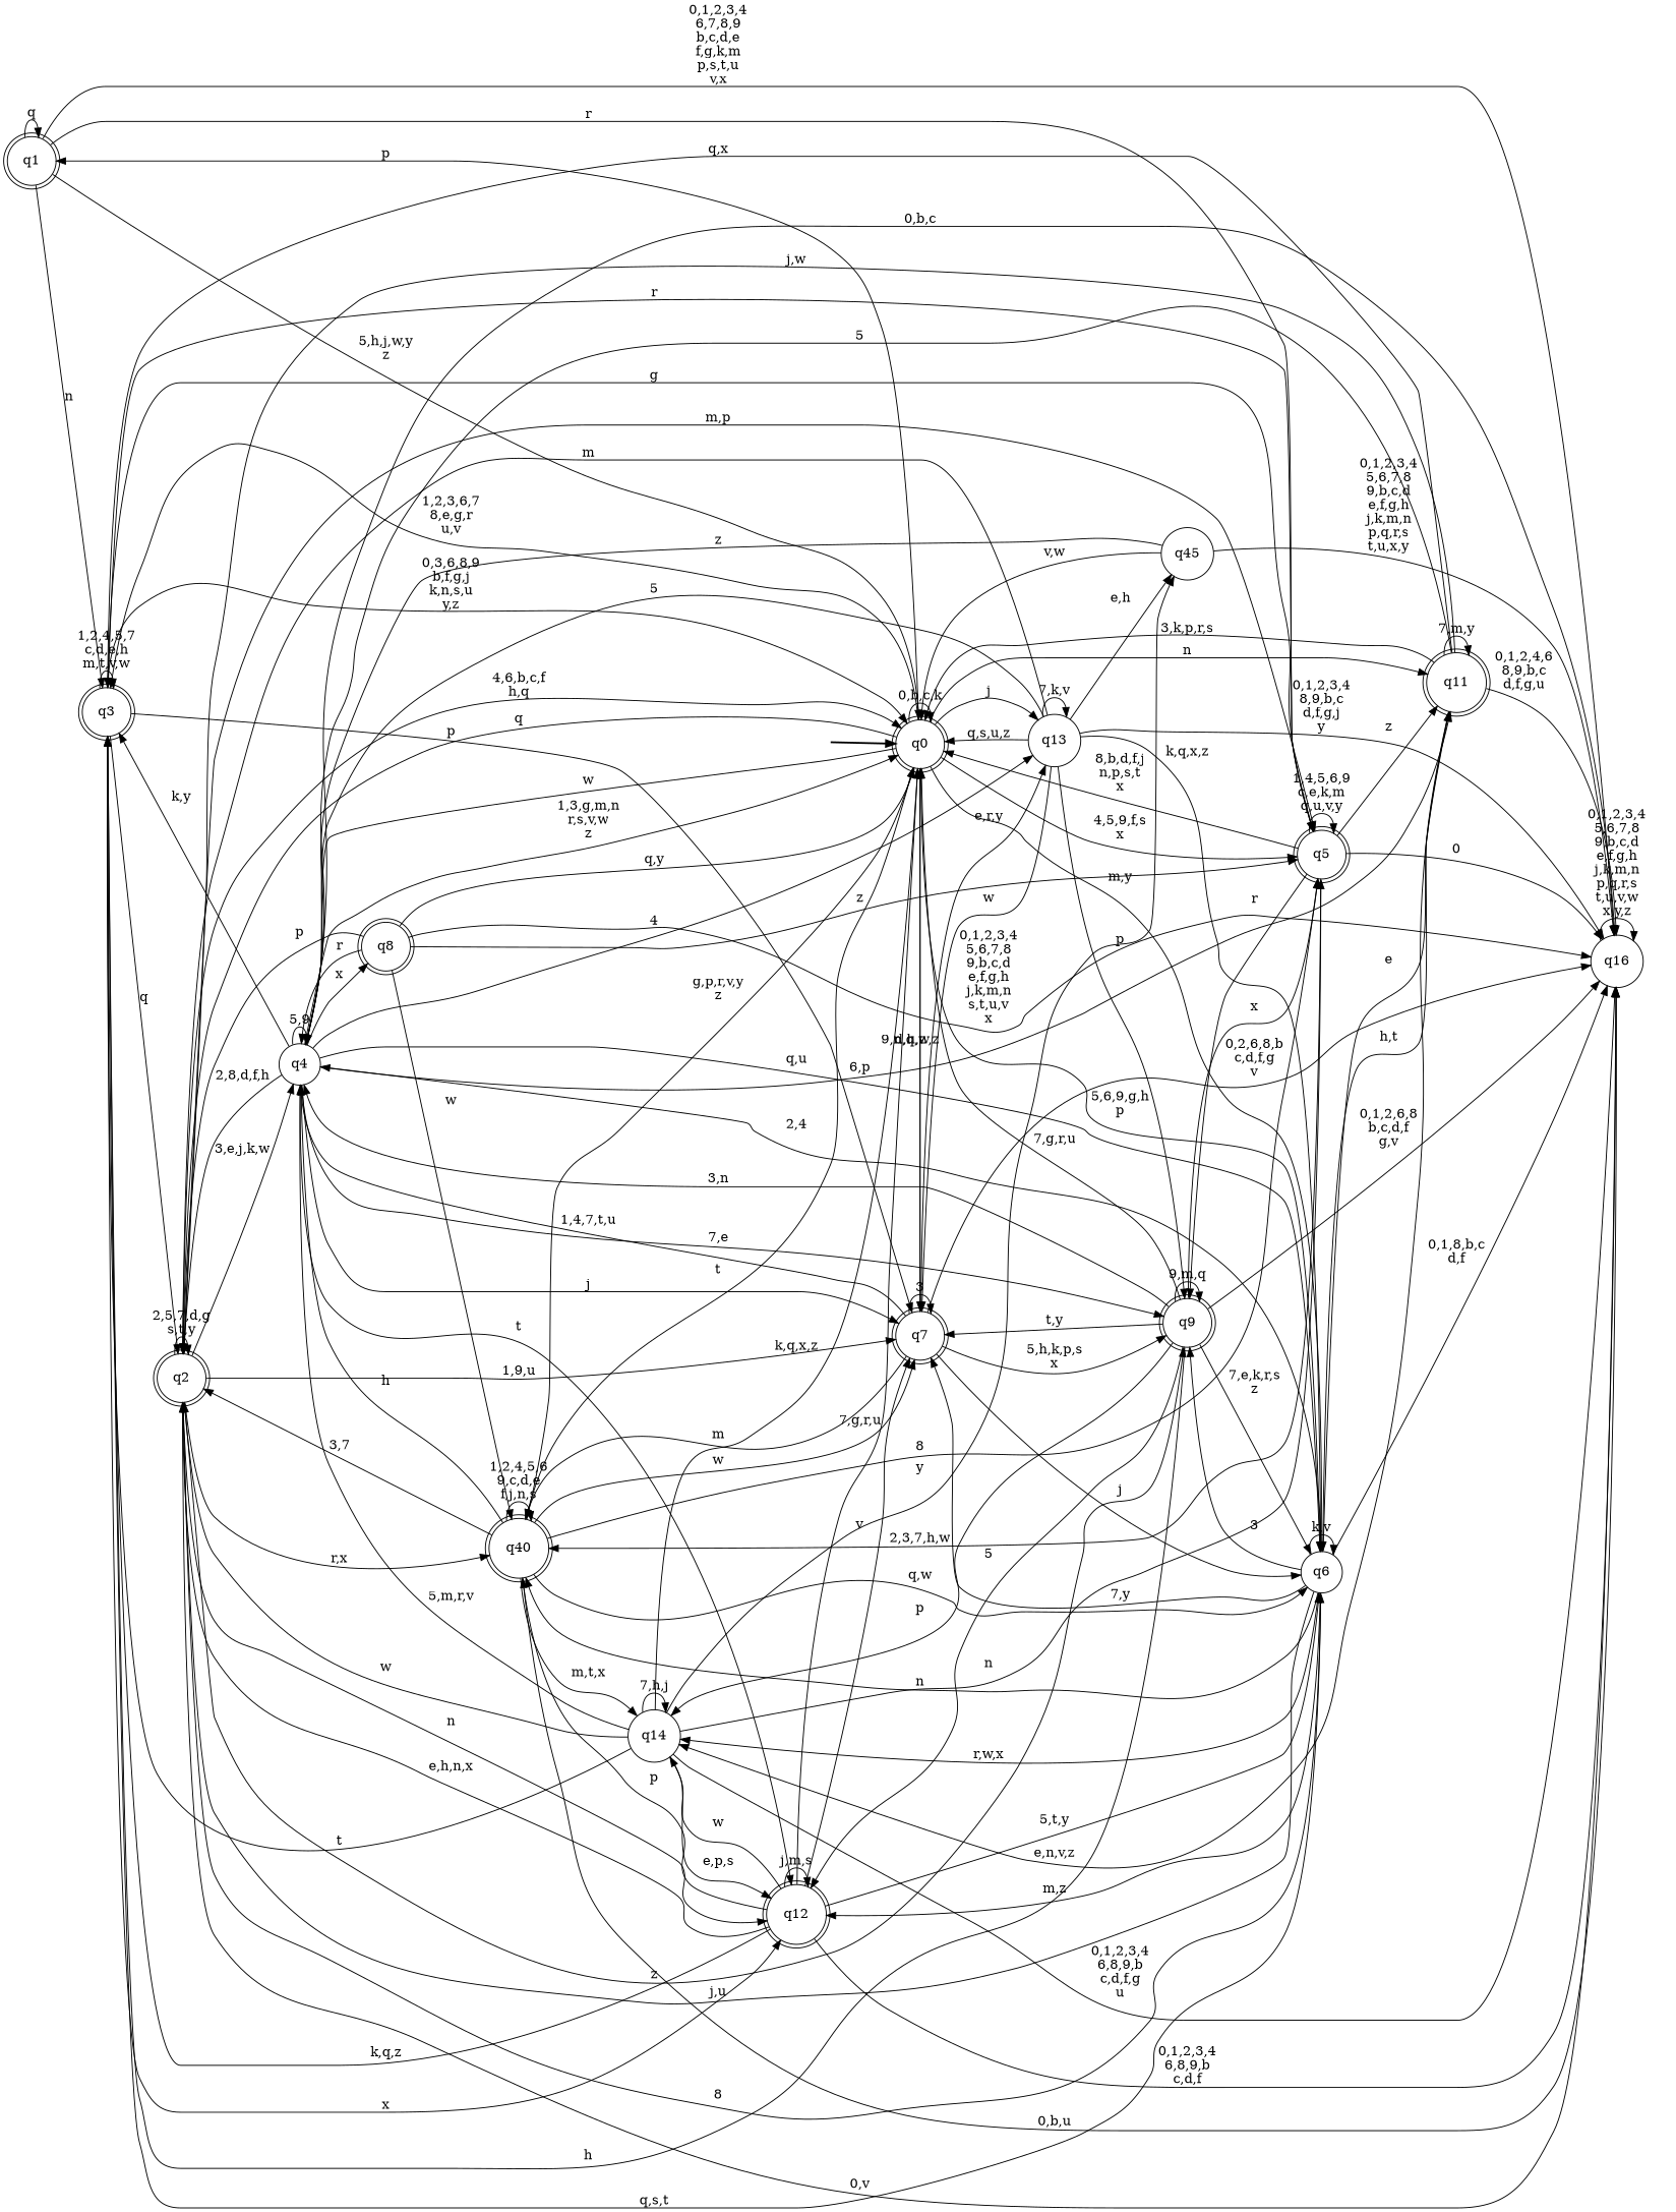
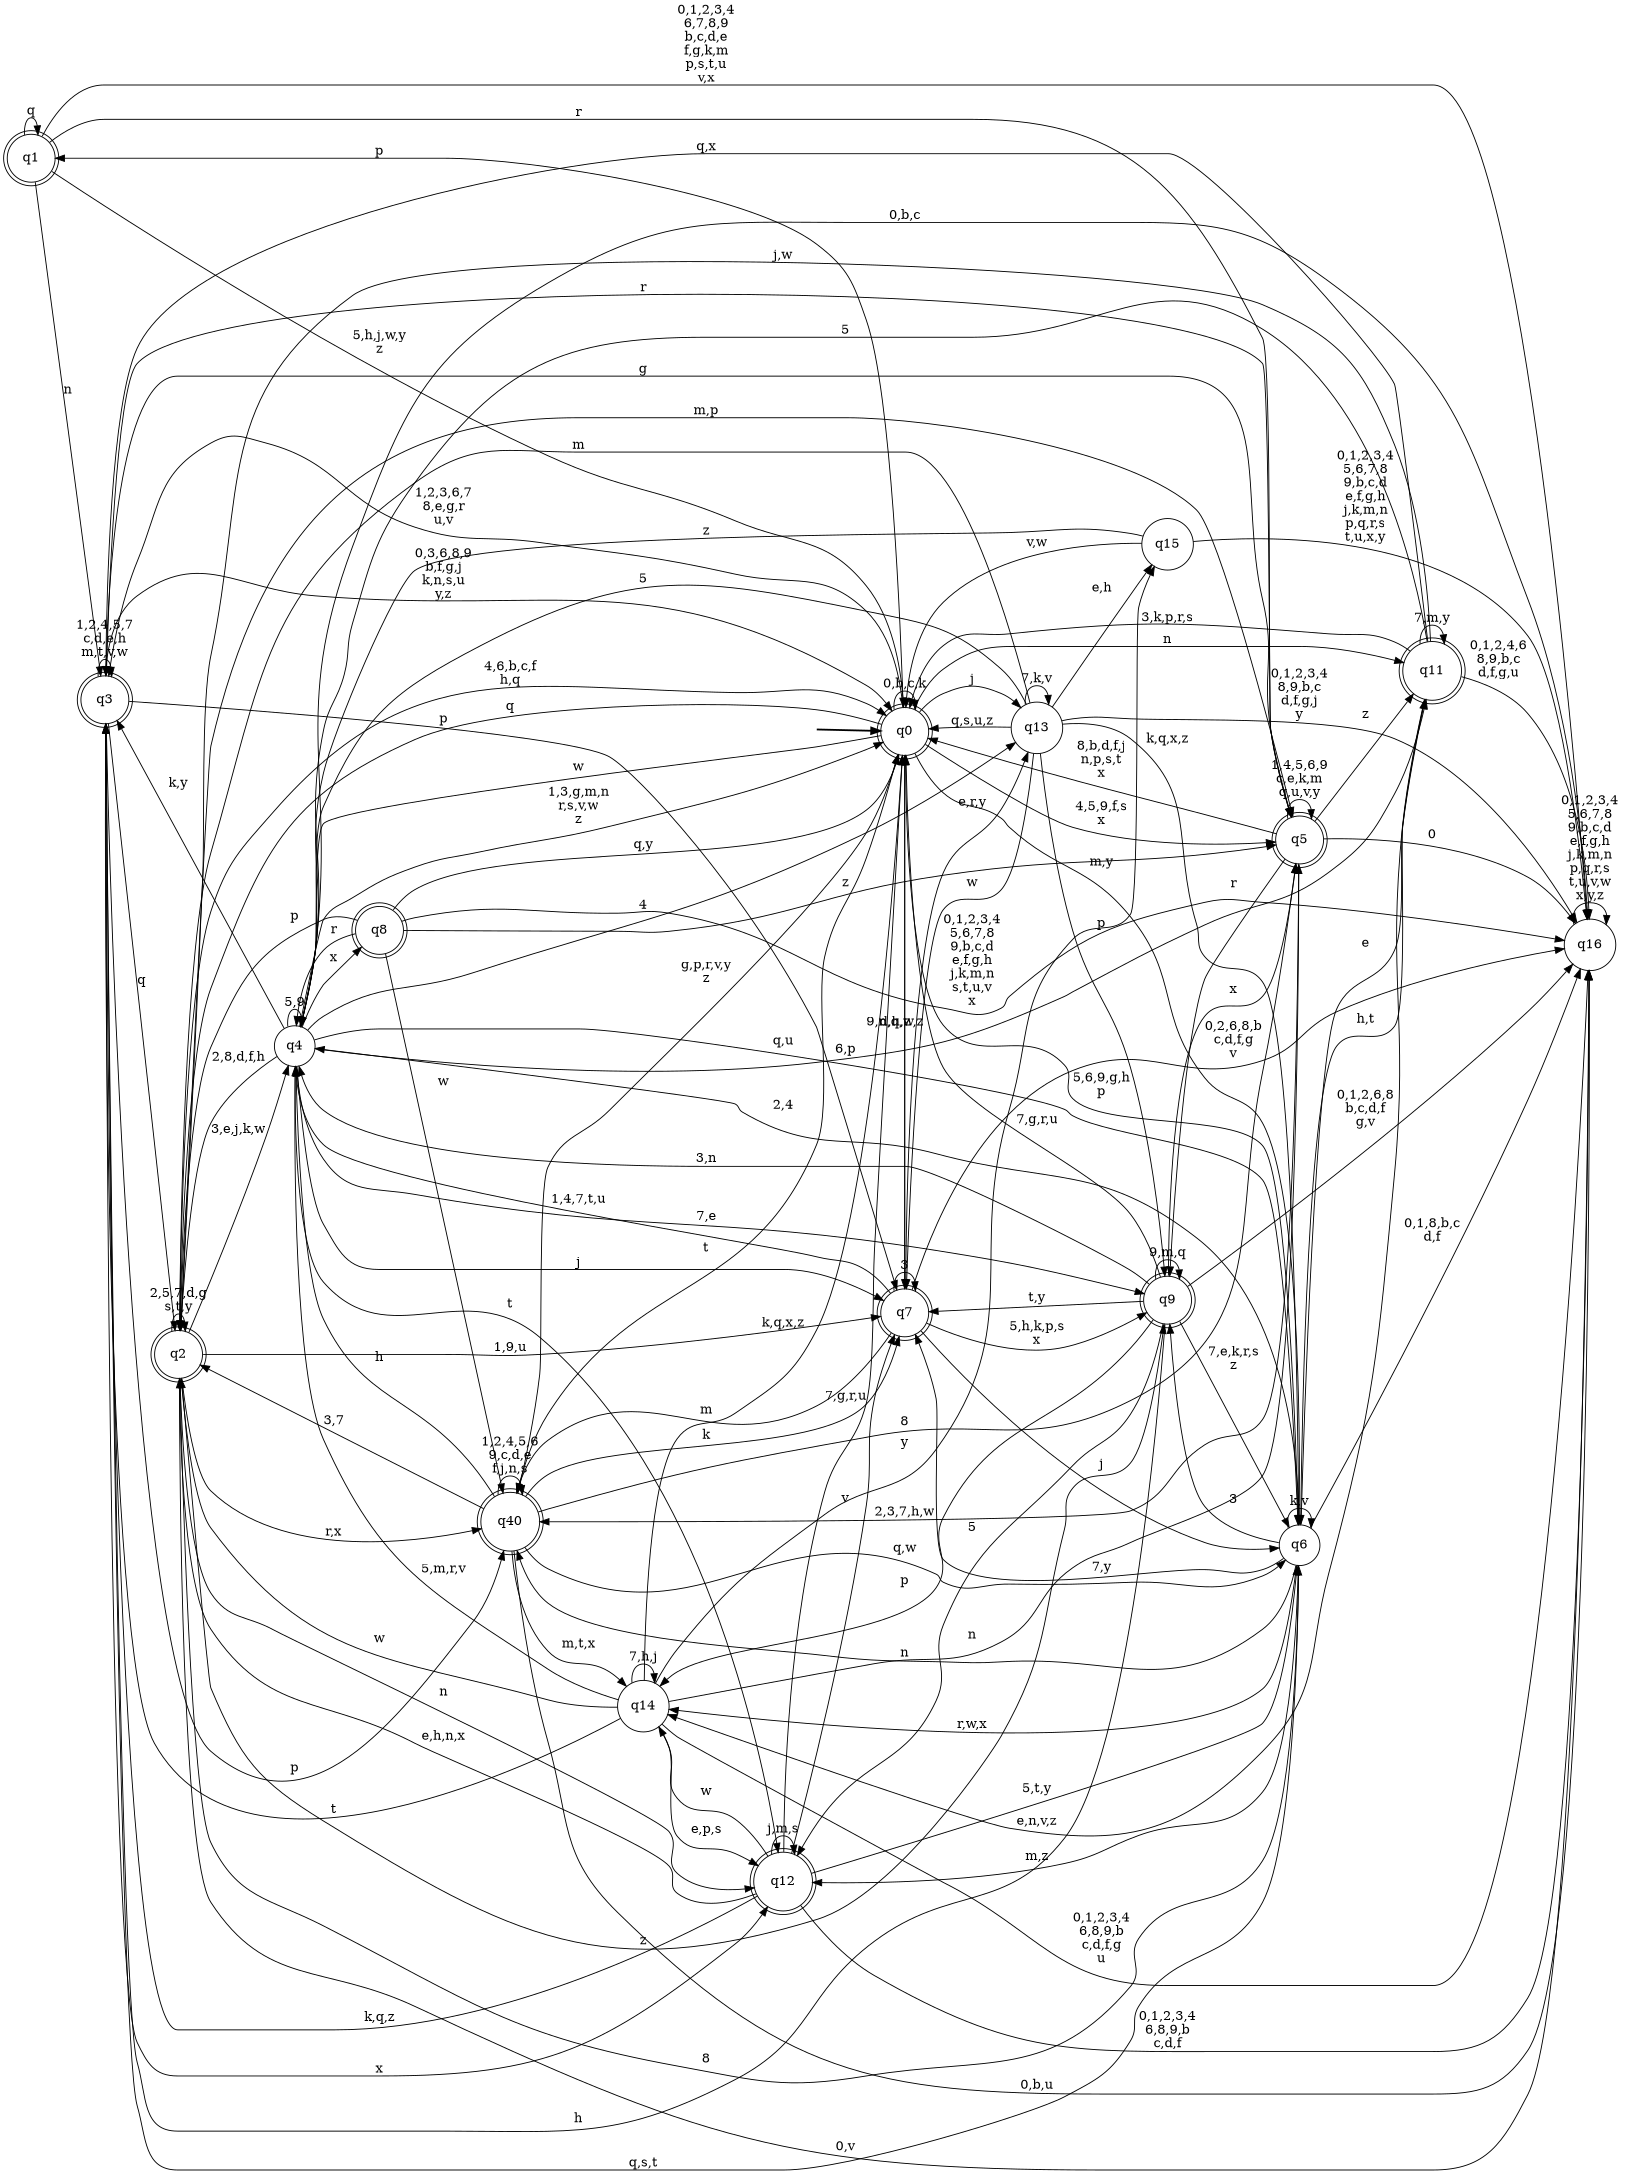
  digraph {
    rankdir=LR
    node [shape=doublecircle style="rounded,filled" color=black fillcolor=white]
    __start0 [height=0 shape=none style=invis width=0 color="" fillcolor=""]
    n2 [label=q0]
    n3 [label=q1]
    n4 [label=q2]
    n5 [label=q3]
    n6 [label=q4 shape=circle style=filled]
    n7 [label=q5]
    n8 [label=q6 shape=circle style=filled]
    n9 [label=q7]
    n10 [label=q40]
    n11 [label=q11]
    n12 [label=q13 shape=circle style=filled]
    n13 [label=q16 shape=circle style=filled]
    n14 [label=q9]
    n15 [label=q12]
    n16 [label=q8]
    n17 [label=q14 shape=circle style=filled]
-   n18 [label=q45 shape=circle style=filled]
+   n18 [label=q15 shape=circle style=filled]
    subgraph cluster_1 {
      nodesep=0.15
      ranksep=0.15
      style=invis
      __start0
      n2
    }
    __start0 -> n2 [penwidth=2]
    n2 -> n2 [label="0,b,c,k"]
    n2 -> n3 [label=p]
    n2 -> n4 [label=q]
    n2 -> n5 [label="1,2,3,6,7\n8,e,g,r\nu,v"]
    n2 -> n6 [label=w]
    n2 -> n7 [label="4,5,9,f,s\nx"]
    n2 -> n8 [label="m,y"]
    n2 -> n9 [label="d,h,z"]
    n2 -> n10 [label=t]
    n2 -> n11 [label=n]
    n2 -> n12 [label=j]
    n3 -> n2 [label="5,h,j,w,y\nz"]
    n3 -> n3 [label=q]
    n3 -> n5 [label=n]
    n3 -> n7 [label=r]
    n3 -> n13 [label="0,1,2,3,4\n6,7,8,9\nb,c,d,e\nf,g,k,m\np,s,t,u\nv,x"]
    n4 -> n2 [label="4,6,b,c,f\nh,q"]
    n4 -> n4 [label="2,5,7,d,g\ns,t,y"]
    n4 -> n6 [label="3,e,j,k,w"]
    n4 -> n7 [label="m,p"]
    n4 -> n8 [label=8]
    n4 -> n9 [label="1,9,u"]
    n4 -> n10 [label="r,x"]
    n4 -> n13 [label="0,v"]
    n4 -> n14 [label=z]
    n4 -> n15 [label=n]
    n5 -> n2 [label="0,3,6,8,9\nb,f,g,j\nk,n,s,u\ny,z"]
    n5 -> n4 [label=q]
    n5 -> n5 [label="1,2,4,5,7\nc,d,e,h\nm,t,v,w"]
    n5 -> n7 [label=r]
    n5 -> n9 [label=p]
    n5 -> n15 [label=x]
    n6 -> n2 [label="1,3,g,m,n\nr,s,v,w\nz"]
    n6 -> n4 [label="2,8,d,f,h"]
    n6 -> n5 [label="k,y"]
    n6 -> n6 [label="5,9"]
    n6 -> n8 [label="q,u"]
    n6 -> n9 [label=j]
    n6 -> n11 [label="6,p"]
    n6 -> n12 [label=4]
    n6 -> n13 [label="0,b,c"]
    n6 -> n14 [label="7,e"]
    n6 -> n15 [label=t]
    n6 -> n16 [label=x]
    n7 -> n2 [label="8,b,d,f,j\nn,p,s,t\nx"]
    n7 -> n5 [label=g]
    n7 -> n7 [label="1,4,5,6,9\nc,e,k,m\nq,u,v,y"]
    n7 -> n10 [label="2,3,7,h,w"]
    n7 -> n11 [label=z]
    n7 -> n13 [label=0]
    n7 -> n14 [label=r]
    n8 -> n2 [label="5,6,9,g,h\np"]
-   n8 -> n4 [label="j,u"]
    n8 -> n5 [label="q,s,t"]
    n8 -> n6 [label="2,4"]
    n8 -> n8 [label="k,v"]
    n8 -> n9 [label="7,y"]
    n8 -> n10 [label=n]
    n8 -> n11 [label=e]
    n8 -> n13 [label="0,1,8,b,c\nd,f"]
    n8 -> n14 [label=3]
    n8 -> n15 [label="m,z"]
    n8 -> n17 [label="r,w,x"]
    n9 -> n2 [label="9,n,q,w,z"]
    n9 -> n6 [label="1,4,7,t,u"]
    n9 -> n8 [label=j]
    n9 -> n9 [label=3]
    n9 -> n10 [label=m]
    n9 -> n12 [label="e,r,y"]
    n9 -> n13 [label="0,2,6,8,b\nc,d,f,g\nv"]
    n9 -> n14 [label="5,h,k,p,s\nx"]
    n10 -> n2 [label="g,p,r,v,y\nz"]
    n10 -> n4 [label="3,7"]
    n10 -> n6 [label=h]
    n10 -> n7 [label=8]
    n10 -> n8 [label="q,w"]
-   n10 -> n9 [label=w]
+   n10 -> n9 [label=k]
    n10 -> n10 [label="1,2,4,5,6\n9,c,d,e\nf,j,n,s"]
    n10 -> n13 [label="0,b,u"]
    n10 -> n17 [label="m,t,x"]
    n11 -> n2 [label="3,k,p,r,s"]
    n11 -> n4 [label="j,w"]
    n11 -> n5 [label="q,x"]
    n11 -> n6 [label=5]
    n11 -> n8 [label="h,t"]
    n11 -> n11 [label="7,m,y"]
    n11 -> n13 [label="0,1,2,4,6\n8,9,b,c\nd,f,g,u"]
    n11 -> n17 [label="e,n,v,z"]
    n12 -> n2 [label="q,s,u,z"]
    n12 -> n4 [label=m]
    n12 -> n6 [label=5]
    n12 -> n8 [label="k,q,x,z"]
    n12 -> n9 [label=w]
    n12 -> n12 [label="7,k,v"]
    n12 -> n13 [label="0,1,2,3,4\n8,9,b,c\nd,f,g,j\ny"]
    n12 -> n14 [label=p]
    n12 -> n18 [label="e,h"]
    n13 -> n13 [label="0,1,2,3,4\n5,6,7,8\n9,b,c,d\ne,f,g,h\nj,k,m,n\np,q,r,s\nt,u,v,w\nx,y,z"]
    n14 -> n2 [label="7,g,r,u"]
    n14 -> n5 [label=h]
    n14 -> n6 [label="3,n"]
    n14 -> n7 [label=x]
    n14 -> n8 [label="7,e,k,r,s\nz"]
    n14 -> n9 [label="t,y"]
    n14 -> n13 [label="0,1,2,6,8\nb,c,d,f\ng,v"]
    n14 -> n14 [label="9,m,q"]
    n14 -> n15 [label=5]
    n14 -> n17 [label=p]
    n15 -> n2 [label="7,g,r,u"]
    n15 -> n4 [label="e,h,n,x"]
    n15 -> n5 [label="k,q,z"]
    n15 -> n8 [label="5,t,y"]
    n15 -> n9 [label=v]
-   n15 -> n10 [label=p]
+   n5 -> n10 [label=p]
    n15 -> n13 [label="0,1,2,3,4\n6,8,9,b\nc,d,f"]
    n15 -> n15 [label="j,m,s"]
    n15 -> n17 [label=w]
    n16 -> n2 [label="q,y"]
    n16 -> n4 [label=p]
    n16 -> n6 [label=r]
    n16 -> n7 [label=z]
    n16 -> n10 [label=w]
    n16 -> n13 [label="0,1,2,3,4\n5,6,7,8\n9,b,c,d\ne,f,g,h\nj,k,m,n\ns,t,u,v\nx"]
    n17 -> n2 [label="k,q,x,z"]
    n17 -> n4 [label=w]
    n17 -> n5 [label=t]
    n17 -> n6 [label="5,m,r,v"]
    n17 -> n7 [label=n]
    n17 -> n13 [label="0,1,2,3,4\n6,8,9,b\nc,d,f,g\nu"]
    n17 -> n15 [label="e,p,s"]
    n17 -> n17 [label="7,h,j"]
    n17 -> n18 [label=y]
    n18 -> n2 [label="v,w"]
    n18 -> n6 [label=z]
    n18 -> n13 [label="0,1,2,3,4\n5,6,7,8\n9,b,c,d\ne,f,g,h\nj,k,m,n\np,q,r,s\nt,u,x,y"]
  }
